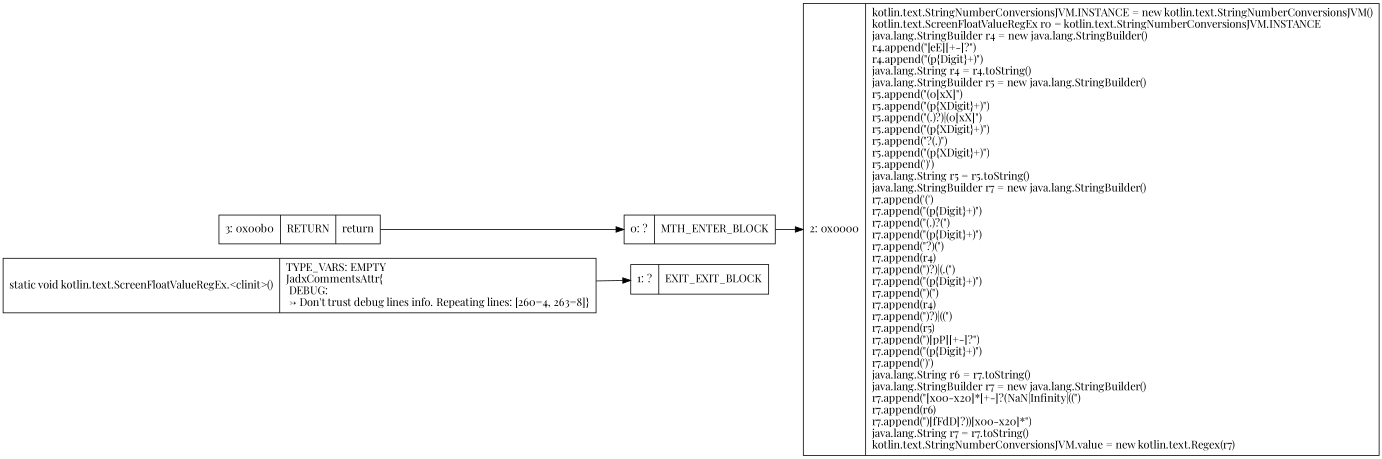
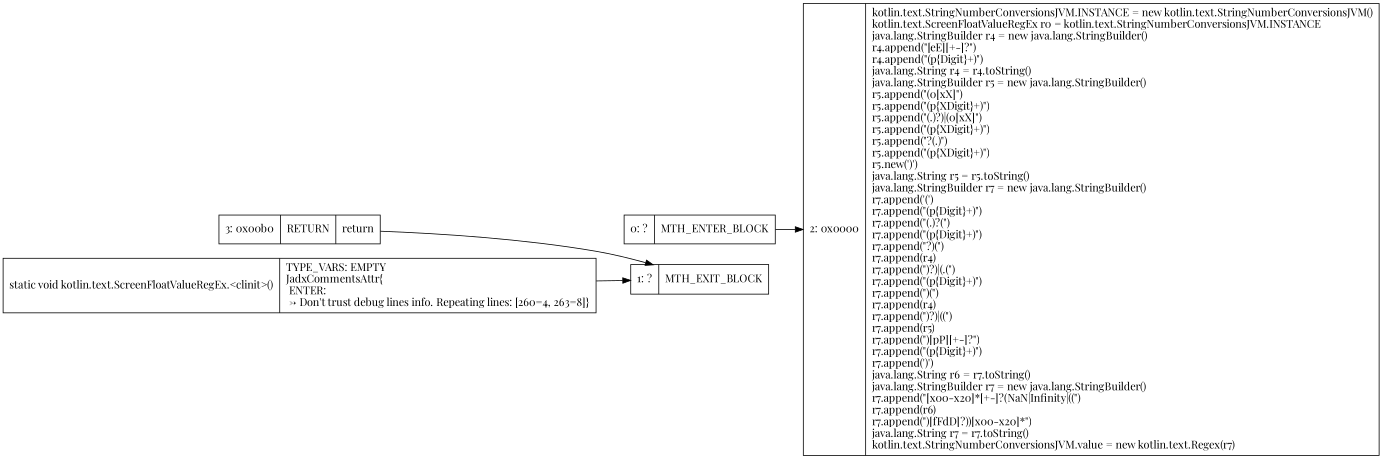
  digraph {
    fontname="Playfair Display"
    rankdir=LR
    node [fontname="Playfair Display" shape=record]
    edge [fontname="Playfair Display"]
    n1 [label="{0\:\ ?|MTH_ENTER_BLOCK\l}"]
-   n2 [label="{2\:\ 0x0000|kotlin.text.StringNumberConversionsJVM.INSTANCE = new kotlin.text.StringNumberConversionsJVM()\lkotlin.text.ScreenFloatValueRegEx r0 = kotlin.text.StringNumberConversionsJVM.INSTANCE\ljava.lang.StringBuilder r4 = new java.lang.StringBuilder()\lr4.append(\"[eE][+\-]?\")\lr4.append(\"(p\{Digit\}+)\")\ljava.lang.String r4 = r4.toString()\ljava.lang.StringBuilder r5 = new java.lang.StringBuilder()\lr5.append(\"(0[xX]\")\lr5.append(\"(p\{XDigit\}+)\")\lr5.append(\"(.)?)\|(0[xX]\")\lr5.append(\"(p\{XDigit\}+)\")\lr5.append(\"?(.)\")\lr5.append(\"(p\{XDigit\}+)\")\lr5.append(')')\ljava.lang.String r5 = r5.toString()\ljava.lang.StringBuilder r7 = new java.lang.StringBuilder()\lr7.append('(')\lr7.append(\"(p\{Digit\}+)\")\lr7.append(\"(.)?(\")\lr7.append(\"(p\{Digit\}+)\")\lr7.append(\"?)(\")\lr7.append(r4)\lr7.append(\")?)\|(.(\")\lr7.append(\"(p\{Digit\}+)\")\lr7.append(\")(\")\lr7.append(r4)\lr7.append(\")?)\|((\")\lr7.append(r5)\lr7.append(\")[pP][+\-]?\")\lr7.append(\"(p\{Digit\}+)\")\lr7.append(')')\ljava.lang.String r6 = r7.toString()\ljava.lang.StringBuilder r7 = new java.lang.StringBuilder()\lr7.append(\"[x00\-x20]*[+\-]?(NaN\|Infinity\|((\")\lr7.append(r6)\lr7.append(\")[fFdD]?))[x00\-x20]*\")\ljava.lang.String r7 = r7.toString()\lkotlin.text.StringNumberConversionsJVM.value = new kotlin.text.Regex(r7)\l}"]
+   n2 [label="{2\:\ 0x0000|kotlin.text.StringNumberConversionsJVM.INSTANCE = new kotlin.text.StringNumberConversionsJVM()\lkotlin.text.ScreenFloatValueRegEx r0 = kotlin.text.StringNumberConversionsJVM.INSTANCE\ljava.lang.StringBuilder r4 = new java.lang.StringBuilder()\lr4.append(\"[eE][+\-]?\")\lr4.append(\"(p\{Digit\}+)\")\ljava.lang.String r4 = r4.toString()\ljava.lang.StringBuilder r5 = new java.lang.StringBuilder()\lr5.append(\"(0[xX]\")\lr5.append(\"(p\{XDigit\}+)\")\lr5.append(\"(.)?)\|(0[xX]\")\lr5.append(\"(p\{XDigit\}+)\")\lr5.append(\"?(.)\")\lr5.append(\"(p\{XDigit\}+)\")\lr5.new(')')\ljava.lang.String r5 = r5.toString()\ljava.lang.StringBuilder r7 = new java.lang.StringBuilder()\lr7.append('(')\lr7.append(\"(p\{Digit\}+)\")\lr7.append(\"(.)?(\")\lr7.append(\"(p\{Digit\}+)\")\lr7.append(\"?)(\")\lr7.append(r4)\lr7.append(\")?)\|(.(\")\lr7.append(\"(p\{Digit\}+)\")\lr7.append(\")(\")\lr7.append(r4)\lr7.append(\")?)\|((\")\lr7.append(r5)\lr7.append(\")[pP][+\-]?\")\lr7.append(\"(p\{Digit\}+)\")\lr7.append(')')\ljava.lang.String r6 = r7.toString()\ljava.lang.StringBuilder r7 = new java.lang.StringBuilder()\lr7.append(\"[x00\-x20]*[+\-]?(NaN\|Infinity\|((\")\lr7.append(r6)\lr7.append(\")[fFdD]?))[x00\-x20]*\")\ljava.lang.String r7 = r7.toString()\lkotlin.text.StringNumberConversionsJVM.value = new kotlin.text.Regex(r7)\l}"]
    n3 [label="{3\:\ 0x00b0|RETURN\l|return\l}"]
-   n4 [label="{1\:\ ?|EXIT_EXIT_BLOCK\l}"]
-   n5 [label="{static void kotlin.text.ScreenFloatValueRegEx.\<clinit\>()  | TYPE_VARS: EMPTY\lJadxCommentsAttr\{\l DEBUG: \l \-\> Don't trust debug lines info. Repeating lines: [260=4, 263=8]\}\l}"]
+   n4 [label="{1\:\ ?|MTH_EXIT_BLOCK\l}"]
+   n5 [label="{static void kotlin.text.ScreenFloatValueRegEx.\<clinit\>()  | TYPE_VARS: EMPTY\lJadxCommentsAttr\{\l ENTER: \l \-\> Don't trust debug lines info. Repeating lines: [260=4, 263=8]\}\l}"]
    n1 -> n2
-   n3 -> n1
+   n3 -> n4
    n5 -> n4
  }
